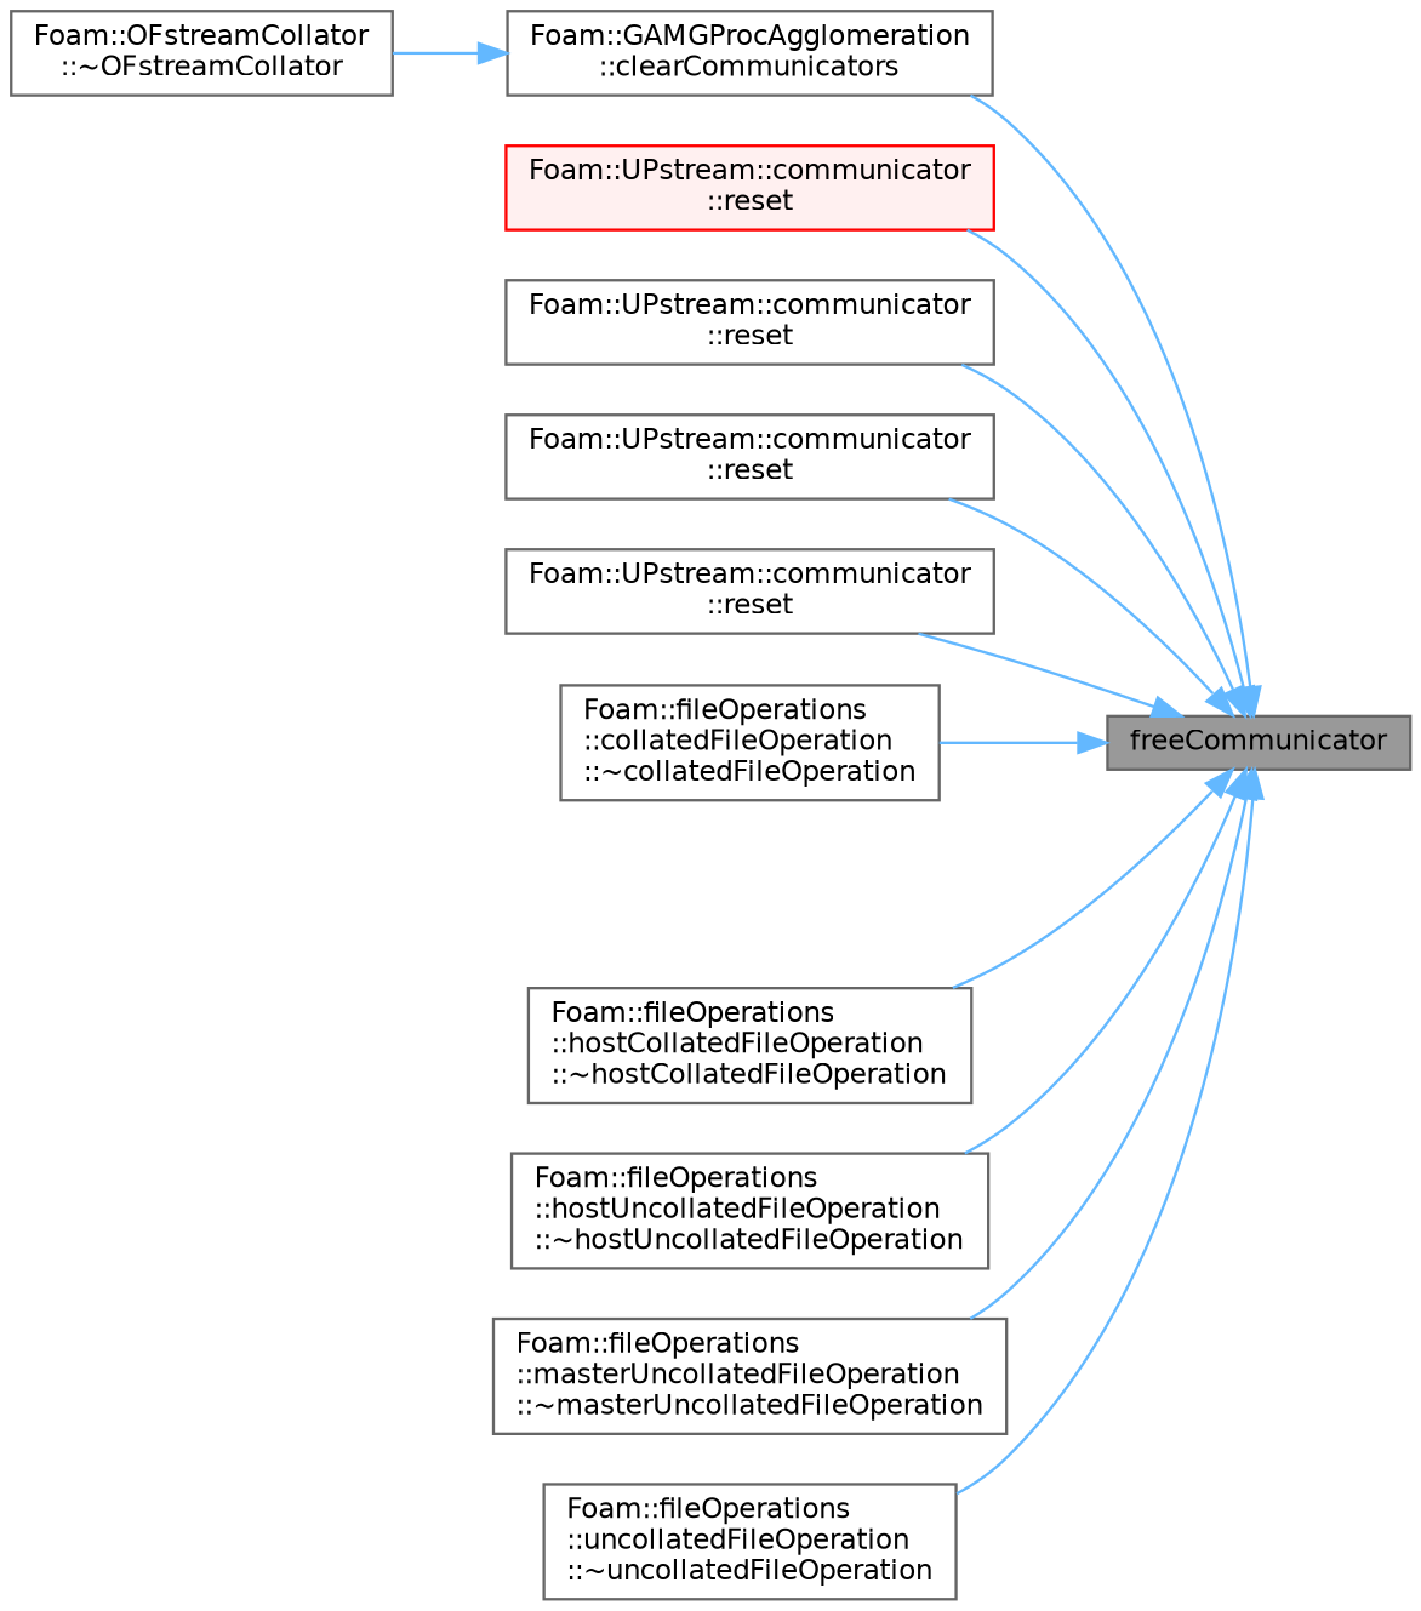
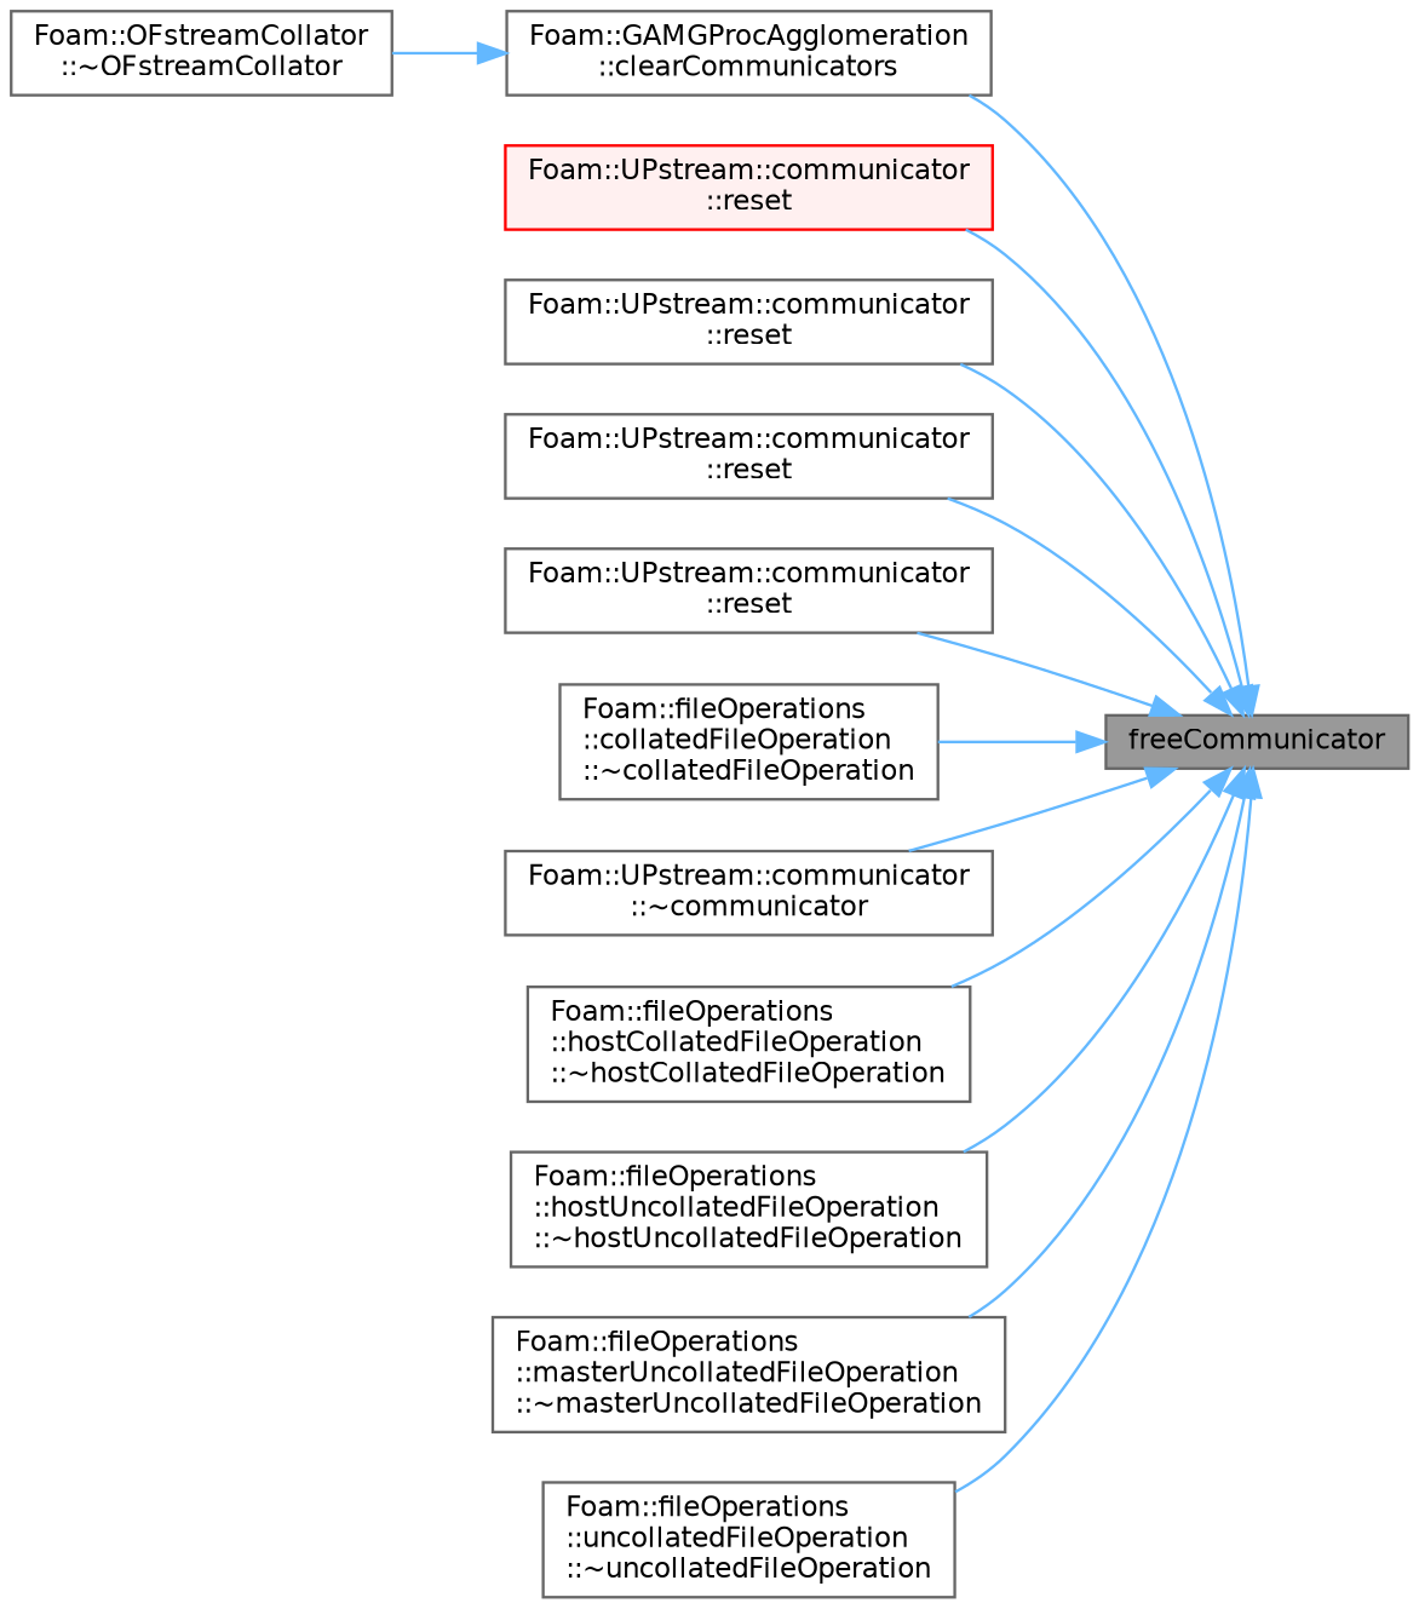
  digraph {
    rankdir=RL
    node [color=grey40 fillcolor=white fontname=Helvetica fontsize=10 shape=box style=filled]
    edge [color=steelblue1 dir=back fontname=Helvetica fontsize=10 labelfontname=Helvetica labelfontsize=10 style=solid]
    n1 [color=gray40 fillcolor=grey60 fontcolor=black height=0.2 label=freeCommunicator width=0.4]
    n2 [height=0.2 label="Foam::GAMGProcAgglomeration\l::clearCommunicators" width=0.4]
    n3 [color=red fillcolor="#FFF0F0" height=0.2 label="Foam::UPstream::communicator\l::reset" width=0.4]
    n4 [height=0.2 label="Foam::UPstream::communicator\l::reset" width=0.4]
    n5 [height=0.2 label="Foam::UPstream::communicator\l::reset" width=0.4]
    n6 [height=0.2 label="Foam::UPstream::communicator\l::reset" width=0.4]
    n7 [height=0.2 label="Foam::fileOperations\l::collatedFileOperation\l::~collatedFileOperation" width=0.4]
+   n8 [height=0.2 label="Foam::UPstream::communicator\l::~communicator" width=0.4]
    n9 [height=0.2 label="Foam::fileOperations\l::hostCollatedFileOperation\l::~hostCollatedFileOperation" width=0.4]
    n10 [height=0.2 label="Foam::fileOperations\l::hostUncollatedFileOperation\l::~hostUncollatedFileOperation" width=0.4]
    n11 [height=0.2 label="Foam::fileOperations\l::masterUncollatedFileOperation\l::~masterUncollatedFileOperation" width=0.4]
    n12 [height=0.2 label="Foam::fileOperations\l::uncollatedFileOperation\l::~uncollatedFileOperation" width=0.4]
    n13 [height=0.2 label="Foam::OFstreamCollator\l::~OFstreamCollator" width=0.4]
    n1 -> n2
    n1 -> n3
    n1 -> n4
    n1 -> n5
    n1 -> n6
    n1 -> n7
+   n1 -> n8
    n1 -> n9
    n1 -> n10
    n1 -> n11
    n1 -> n12
    n2 -> n13
  }
